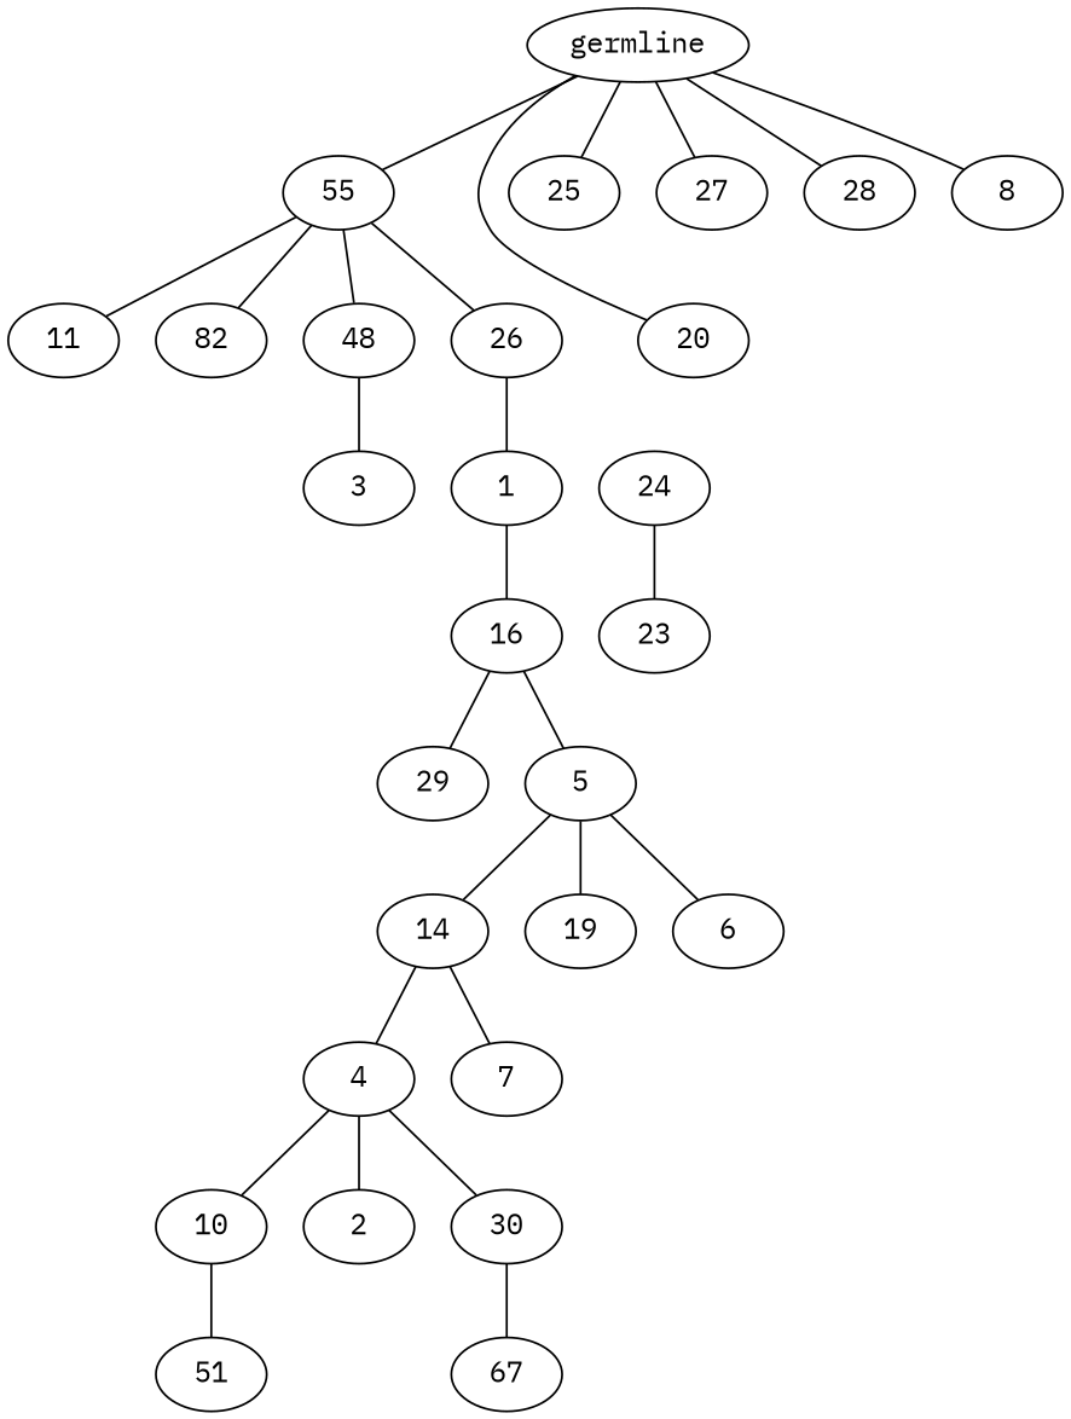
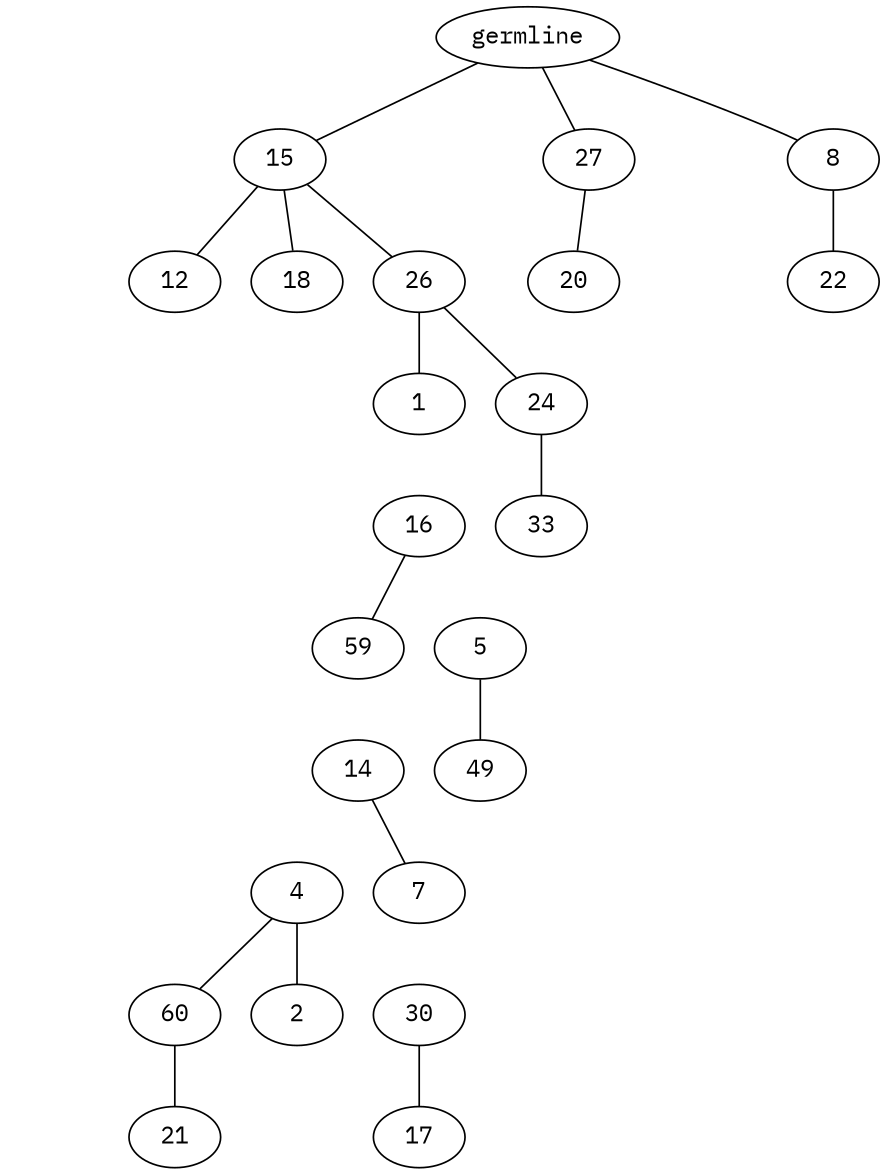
  graph {
    fontname="IBM Plex Mono"
    node [fontname="IBM Plex Mono"]
    edge [fontname="IBM Plex Mono"]
    n1 [label=germline]
-   n2 [label=55]
+   n2 [label=15]
    n3 [label=20]
-   n4 [label=25]
    n5 [label=27]
-   n6 [label=28]
    n7 [label=8]
-   n8 [label=11]
-   n9 [label=82]
-   n10 [label=48]
+   n9 [label=12]
+   n10 [label=18]
    n11 [label=26]
-   n13 [label=3]
+   n12 [label=22]
    n14 [label=1]
    n15 [label=24]
    n16 [label=16]
-   n17 [label=23]
-   n18 [label=29]
+   n17 [label=33]
+   n18 [label=59]
    n19 [label=5]
    n20 [label=14]
-   n21 [label=19]
-   n22 [label=6]
+   n21 [label=49]
    n23 [label=4]
    n24 [label=7]
-   n25 [label=10]
+   n25 [label=60]
    n26 [label=2]
    n27 [label=30]
-   n28 [label=51]
-   n29 [label=67]
+   n28 [label=21]
+   n29 [label=17]
    n1 -- n2
-   n1 -- n3
-   n1 -- n4
+   n5 -- n3
    n1 -- n5
-   n1 -- n6
    n1 -- n7
-   n2 -- n8
    n2 -- n9
    n2 -- n10
    n2 -- n11
-   n10 -- n13
+   n7 -- n12
    n11 -- n14
-   n14 -- n16
+   n11 -- n15
    n15 -- n17
    n16 -- n18
-   n16 -- n19
-   n19 -- n20
    n19 -- n21
-   n19 -- n22
-   n20 -- n23
    n20 -- n24
    n23 -- n25
    n23 -- n26
-   n23 -- n27
    n25 -- n28
    n27 -- n29
  }
